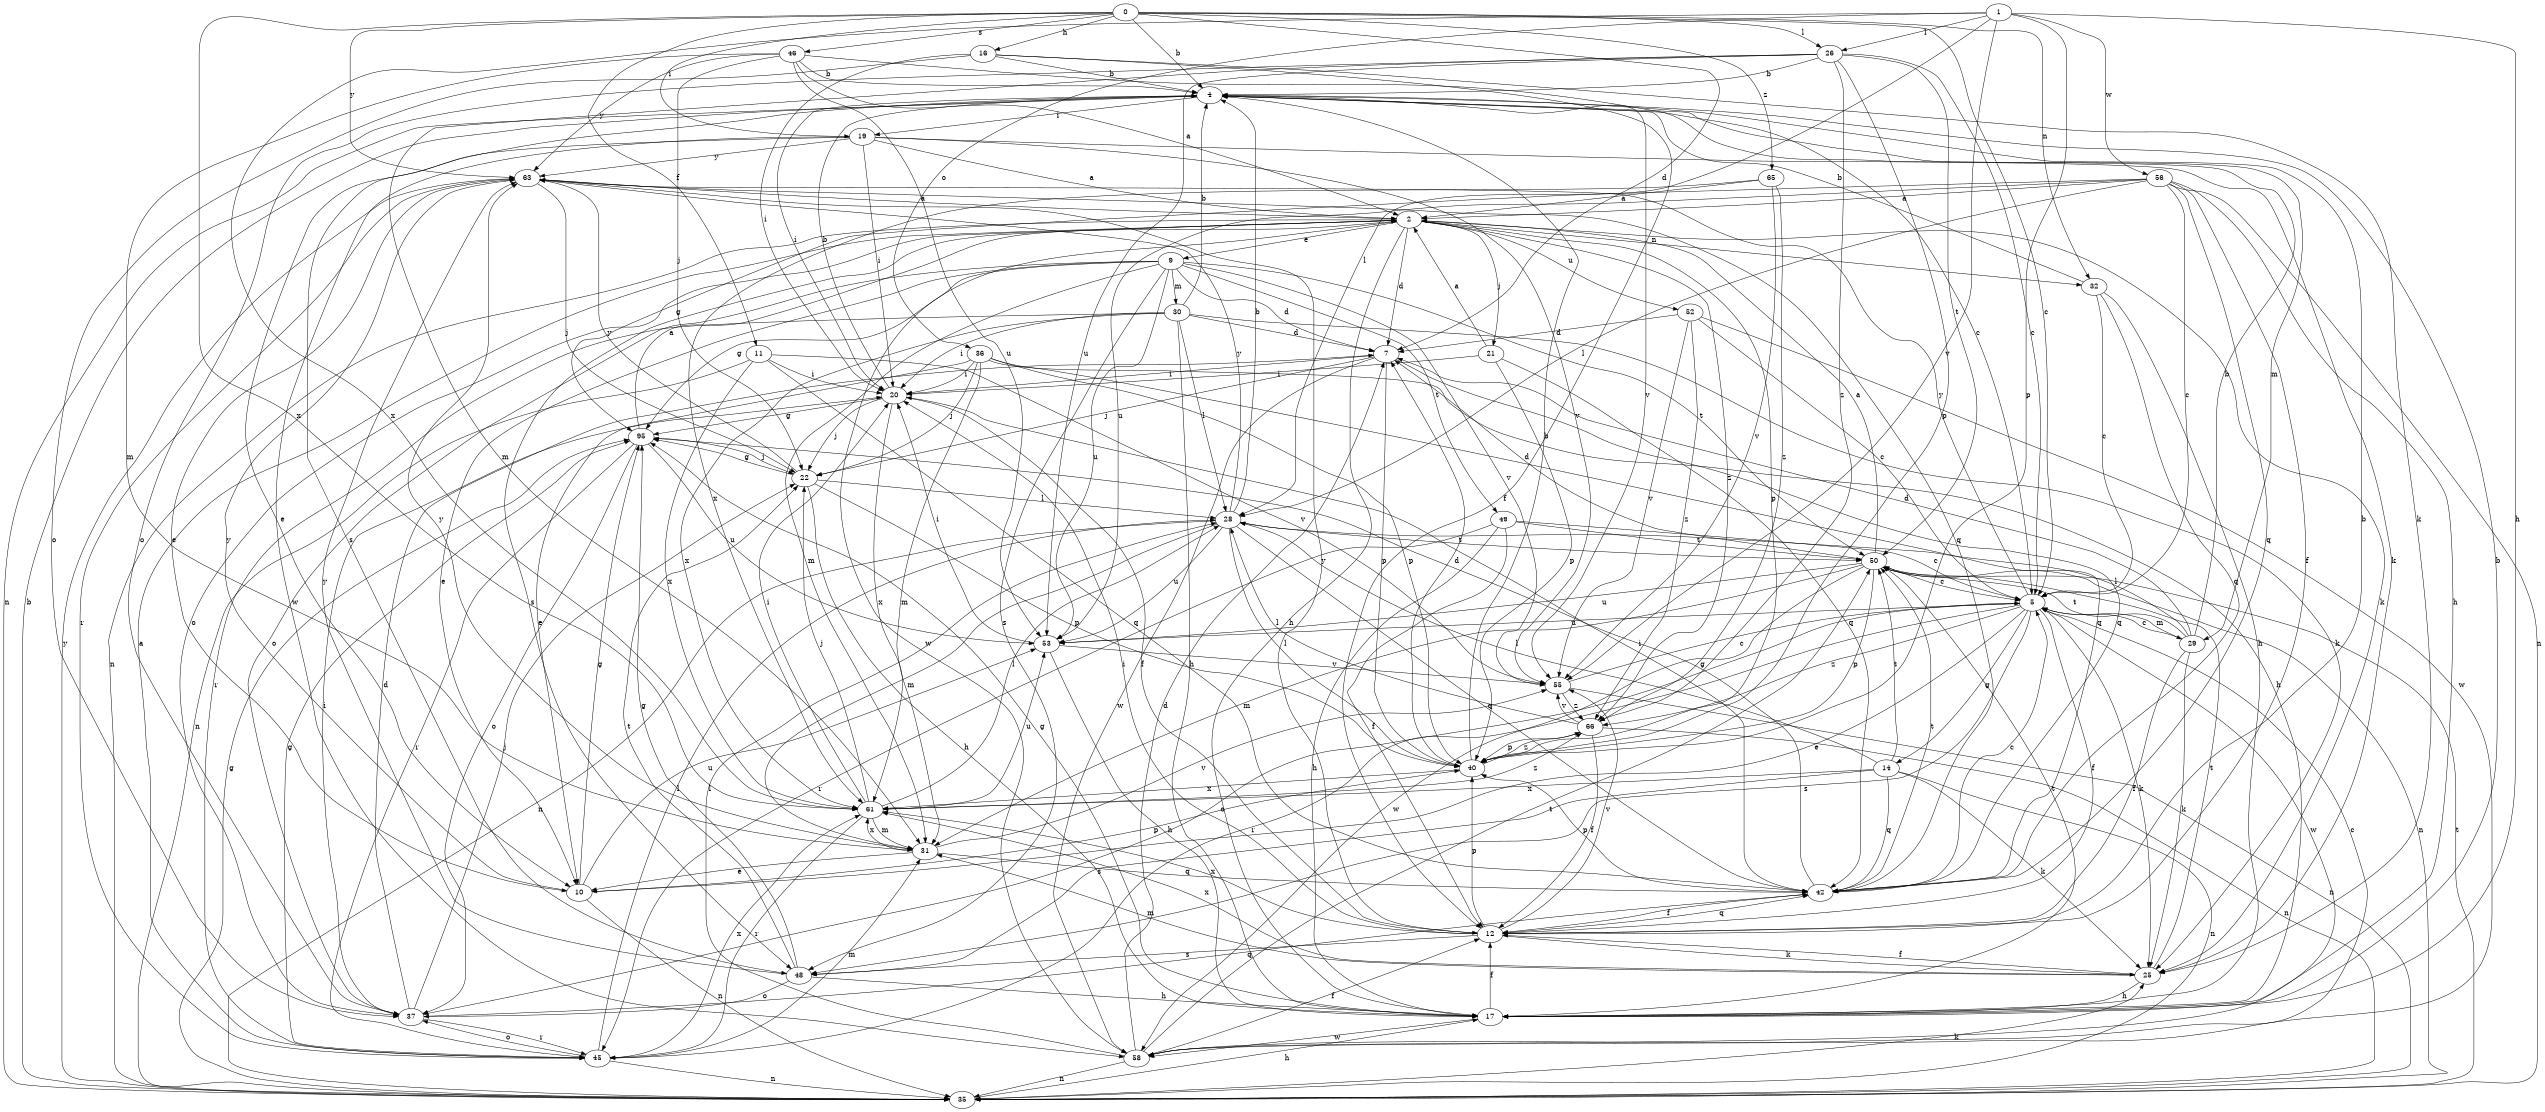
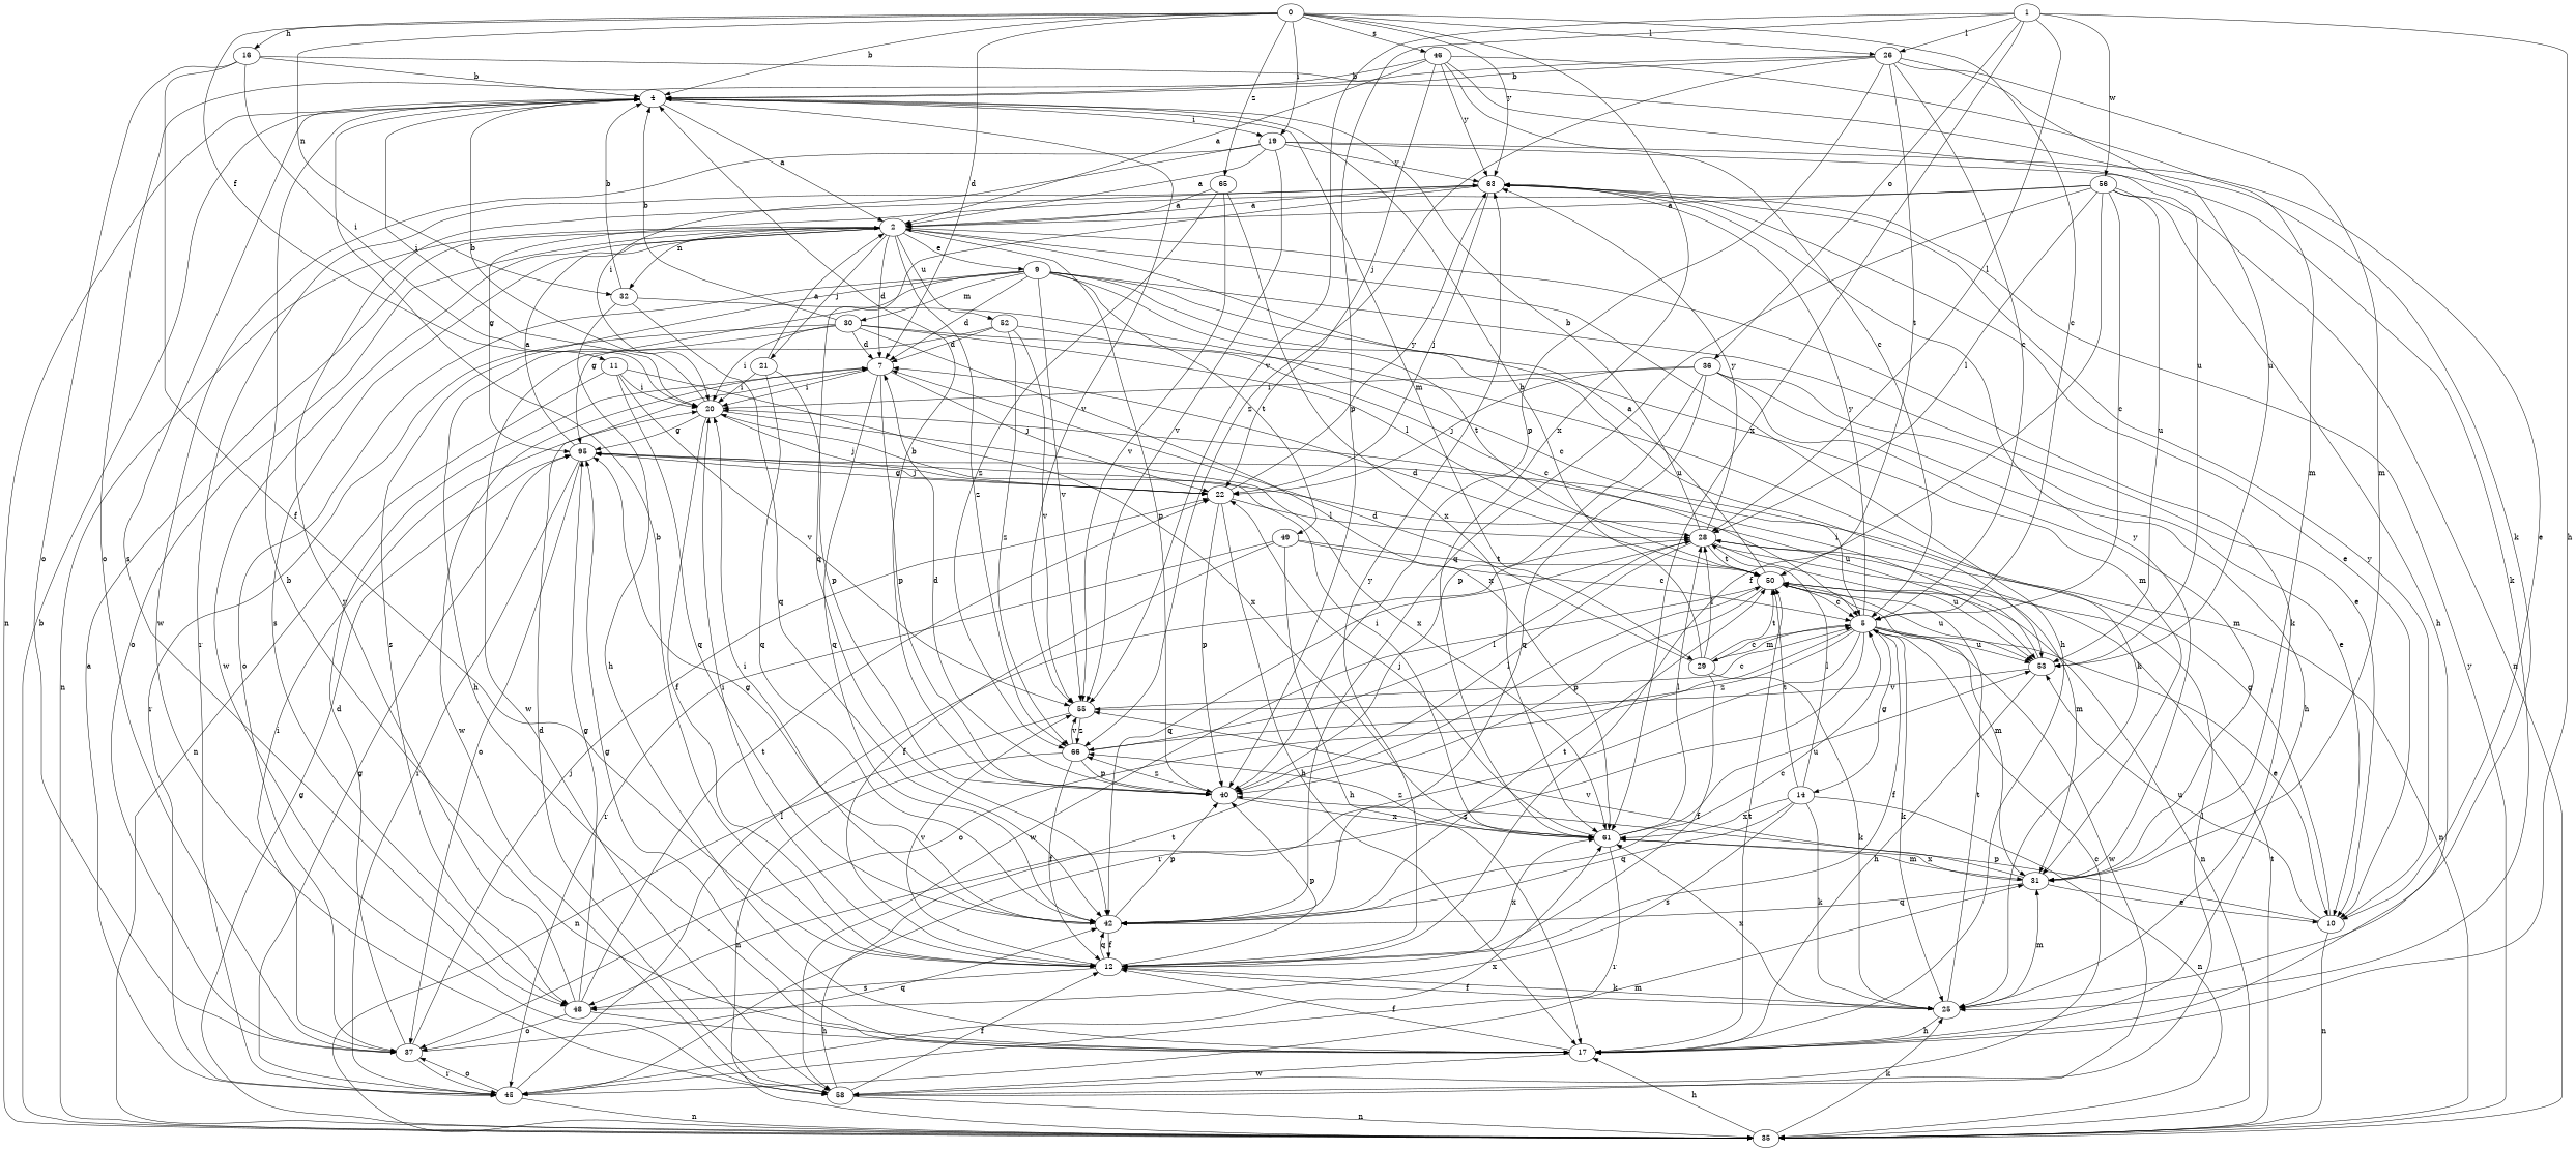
  strict digraph {
    0
    4
    5
    7
    11
    16
    19
    26
    32
    46
    61
    63
    65
    55
    2
    35
    48
    20
    29
    25
    37
    58
    66
    10
    12
    14
    45
    53
    40
    22
    42
    31
    50
    17
    28
    1
    36
    56
    n39 [label=95]
    9
    21
    52
    30
    49
    0 -> 4 [label=b]
    0 -> 5 [label=c]
    0 -> 7 [label=d]
    0 -> 11 [label=f]
    0 -> 16 [label=h]
    0 -> 19 [label=i]
    0 -> 26 [label=l]
    0 -> 32 [label=n]
    0 -> 46 [label=s]
    0 -> 61 [label=x]
    0 -> 63 [label=y]
    0 -> 65 [label=z]
    4 -> 19 [label=i]
    4 -> 55 [label=v]
+   4 -> 2 [label=a]
    4 -> 35 [label=n]
    4 -> 48 [label=s]
    4 -> 20 [label=i]
    4 -> 29 [label=m]
    5 -> 63 [label=y]
    5 -> 48 [label=s]
    5 -> 29 [label=m]
    5 -> 25 [label=k]
    5 -> 37 [label=o]
    5 -> 58 [label=w]
    5 -> 66 [label=z]
    5 -> 10 [label=e]
    5 -> 12 [label=f]
    5 -> 14 [label=g]
    5 -> 45 [label=r]
    5 -> 53 [label=u]
    7 -> 20 [label=i]
    7 -> 58 [label=w]
    7 -> 40 [label=p]
    7 -> 22 [label=j]
    7 -> 42 [label=q]
    11 -> 61 [label=x]
    11 -> 55 [label=v]
    11 -> 35 [label=n]
    11 -> 20 [label=i]
    11 -> 42 [label=q]
    16 -> 4 [label=b]
    16 -> 20 [label=i]
    16 -> 25 [label=k]
    16 -> 37 [label=o]
    16 -> 12 [label=f]
    19 -> 63 [label=y]
    19 -> 55 [label=v]
    19 -> 2 [label=a]
    19 -> 20 [label=i]
    19 -> 25 [label=k]
    19 -> 58 [label=w]
    19 -> 10 [label=e]
    26 -> 4 [label=b]
    26 -> 5 [label=c]
    26 -> 37 [label=o]
    26 -> 66 [label=z]
    26 -> 53 [label=u]
    26 -> 40 [label=p]
    26 -> 31 [label=m]
    26 -> 50 [label=t]
    32 -> 4 [label=b]
    32 -> 5 [label=c]
    32 -> 42 [label=q]
    32 -> 17 [label=h]
    46 -> 4 [label=b]
    46 -> 5 [label=c]
    46 -> 63 [label=y]
    46 -> 2 [label=a]
    46 -> 53 [label=u]
    46 -> 22 [label=j]
    46 -> 31 [label=m]
    61 -> 20 [label=i]
    61 -> 66 [label=z]
    61 -> 45 [label=r]
    61 -> 53 [label=u]
    61 -> 22 [label=j]
    61 -> 31 [label=m]
    61 -> 28 [label=l]
    63 -> 2 [label=a]
    63 -> 10 [label=e]
    63 -> 45 [label=r]
    63 -> 22 [label=j]
    63 -> 42 [label=q]
    65 -> 61 [label=x]
    65 -> 55 [label=v]
    65 -> 2 [label=a]
    65 -> 66 [label=z]
    55 -> 5 [label=c]
    55 -> 35 [label=n]
    55 -> 66 [label=z]
    2 -> 7 [label=d]
    2 -> 32 [label=n]
    2 -> 35 [label=n]
    2 -> 48 [label=s]
    2 -> 25 [label=k]
    2 -> 37 [label=o]
    2 -> 58 [label=w]
    2 -> 66 [label=z]
    2 -> 40 [label=p]
    2 -> 17 [label=h]
    2 -> 9 [label=e]
    2 -> 21 [label=j]
    2 -> 52 [label=u]
    35 -> 4 [label=b]
    35 -> 63 [label=y]
    35 -> 25 [label=k]
    35 -> 50 [label=t]
    35 -> 17 [label=h]
    35 -> n39 [label=g]
    48 -> 63 [label=y]
    48 -> 37 [label=o]
    48 -> 22 [label=t]
    48 -> 17 [label=h]
    48 -> n39 [label=g]
    20 -> 4 [label=b]
    20 -> 61 [label=x]
    20 -> 12 [label=f]
    20 -> 22 [label=j]
    20 -> n39 [label=g]
    29 -> 4 [label=b]
    29 -> 5 [label=c]
    29 -> 7 [label=d]
    29 -> 25 [label=k]
    29 -> 12 [label=f]
    29 -> 50 [label=t]
    29 -> 28 [label=l]
    25 -> 61 [label=x]
    25 -> 12 [label=f]
    25 -> 31 [label=m]
    25 -> 50 [label=t]
    25 -> 17 [label=h]
    37 -> 7 [label=d]
    37 -> 20 [label=i]
    37 -> 45 [label=r]
    37 -> 22 [label=j]
    37 -> 42 [label=q]
    58 -> 5 [label=c]
    58 -> 7 [label=d]
    58 -> 35 [label=n]
    58 -> 12 [label=f]
    58 -> 50 [label=t]
    58 -> 28 [label=l]
    66 -> 55 [label=v]
    66 -> 35 [label=n]
    66 -> 12 [label=f]
    66 -> 40 [label=p]
    66 -> 28 [label=l]
    10 -> 63 [label=y]
    10 -> 35 [label=n]
    10 -> 53 [label=u]
    10 -> 40 [label=p]
    10 -> n39 [label=g]
    12 -> 4 [label=b]
    12 -> 61 [label=x]
    12 -> 63 [label=y]
    12 -> 55 [label=v]
    12 -> 48 [label=s]
    12 -> 20 [label=i]
    12 -> 25 [label=k]
    12 -> 40 [label=p]
    12 -> 42 [label=q]
    14 -> 61 [label=x]
    14 -> 35 [label=n]
    14 -> 48 [label=s]
    14 -> 25 [label=k]
    14 -> 42 [label=q]
    14 -> 50 [label=t]
    14 -> 28 [label=l]
    45 -> 61 [label=x]
    45 -> 2 [label=a]
    45 -> 35 [label=n]
    45 -> 37 [label=o]
    45 -> 31 [label=m]
    45 -> 28 [label=l]
    45 -> n39 [label=g]
    53 -> 55 [label=v]
    53 -> 20 [label=i]
    53 -> 17 [label=h]
    40 -> 4 [label=b]
    40 -> 7 [label=d]
    40 -> 61 [label=x]
    40 -> 66 [label=z]
    22 -> 63 [label=y]
    22 -> 40 [label=p]
    22 -> 17 [label=h]
    22 -> 28 [label=l]
    22 -> n39 [label=g]
    42 -> 5 [label=c]
    42 -> 20 [label=i]
    42 -> 12 [label=f]
    42 -> 40 [label=p]
    42 -> 50 [label=t]
    42 -> n39 [label=g]
    31 -> 61 [label=x]
    31 -> 63 [label=y]
    31 -> 55 [label=v]
    31 -> 10 [label=e]
    31 -> 42 [label=q]
    50 -> 5 [label=c]
    50 -> 7 [label=d]
    50 -> 2 [label=a]
    50 -> 35 [label=n]
    50 -> 58 [label=w]
    50 -> 53 [label=u]
    50 -> 40 [label=p]
    50 -> 31 [label=m]
    17 -> 4 [label=b]
    17 -> 58 [label=w]
    17 -> 12 [label=f]
    17 -> 50 [label=t]
    17 -> n39 [label=g]
    28 -> 4 [label=b]
    28 -> 63 [label=y]
    28 -> 35 [label=n]
    28 -> 53 [label=u]
    28 -> 40 [label=l]
    28 -> 42 [label=q]
    28 -> 31 [label=m]
    28 -> 50 [label=t]
    1 -> 26 [label=l]
    1 -> 61 [label=x]
    1 -> 55 [label=v]
    1 -> 40 [label=p]
    1 -> 17 [label=h]
    1 -> 28 [label=l]
    1 -> 36 [label=o]
    1 -> 56 [label=w]
    36 -> 20 [label=i]
    36 -> 10 [label=e]
    36 -> 40 [label=p]
    36 -> 22 [label=j]
    36 -> 42 [label=q]
    36 -> 31 [label=m]
    36 -> 17 [label=h]
    56 -> 5 [label=c]
    56 -> 2 [label=a]
    56 -> 35 [label=n]
    56 -> 12 [label=f]
    56 -> 53 [label=u]
    56 -> 42 [label=q]
    56 -> 17 [label=h]
    56 -> 28 [label=l]
    56 -> n39 [label=g]
    n39 -> 2 [label=a]
    n39 -> 37 [label=o]
    n39 -> 45 [label=r]
    n39 -> 53 [label=u]
    n39 -> 22 [label=j]
    9 -> 7 [label=d]
    9 -> 55 [label=v]
    9 -> 48 [label=s]
    9 -> 37 [label=o]
    9 -> 10 [label=e]
    9 -> 53 [label=u]
    9 -> 31 [label=m]
    9 -> 50 [label=t]
    9 -> n39 [label=g]
    9 -> 30 [label=m]
    9 -> 49 [label=t]
    21 -> 2 [label=a]
    21 -> 20 [label=i]
    21 -> 40 [label=p]
    21 -> 42 [label=q]
    52 -> 5 [label=c]
    52 -> 7 [label=d]
    52 -> 55 [label=v]
    52 -> 58 [label=w]
    52 -> 66 [label=z]
    30 -> 4 [label=b]
    30 -> 7 [label=d]
    30 -> 61 [label=x]
    30 -> 20 [label=i]
    30 -> 25 [label=k]
    30 -> 45 [label=r]
    30 -> 17 [label=h]
    30 -> 28 [label=l]
    49 -> 5 [label=c]
    49 -> 12 [label=f]
    49 -> 45 [label=r]
    49 -> 50 [label=t]
    49 -> 17 [label=h]
  }
